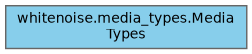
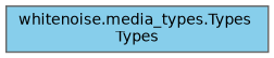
  digraph {
    rankdir=LR
-   n1 [color=grey40 fillcolor=skyblue fontname=Helvetica fontsize=10 height=0.2 label="whitenoise.media_types.Media\lTypes" shape=box style=filled width=0.4]
+   n1 [color=grey40 fillcolor=skyblue fontname=Helvetica fontsize=10 height=0.2 label="whitenoise.media_types.Types\lTypes" shape=box style=filled width=0.4]
  }
